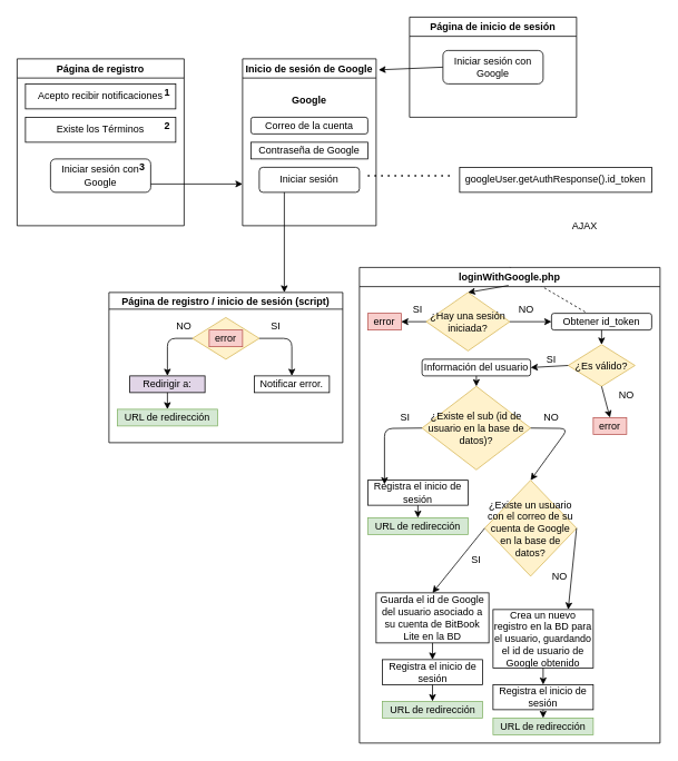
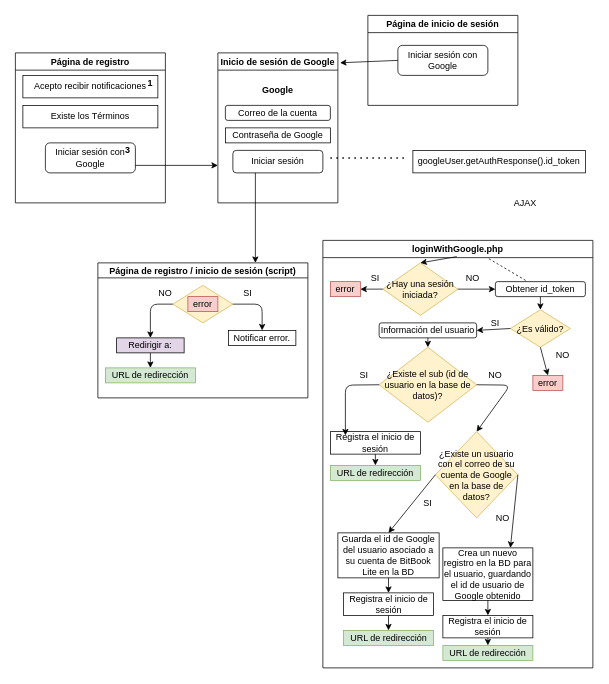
  <mxCell id="0" />
  <mxCell id="1" parent="0" />
  <mxCell id="2" value="Página de registro" style="swimlane;" vertex="1" parent="1"><mxGeometry x="20" y="70" width="200" height="200" as="geometry" /></mxCell>
  <mxCell id="3" value="" style="rounded=0;whiteSpace=wrap;html=1;" vertex="1" parent="2"><mxGeometry x="10" y="30" width="180" height="30" as="geometry" /></mxCell>
  <mxCell id="4" value="" style="rounded=0;whiteSpace=wrap;html=1;" vertex="1" parent="2"><mxGeometry x="10" y="70" width="180" height="30" as="geometry" /></mxCell>
  <mxCell id="5" value="" style="rounded=1;whiteSpace=wrap;html=1;" vertex="1" parent="2"><mxGeometry x="40" y="120" width="120" height="40" as="geometry" /></mxCell>
  <mxCell id="6" value="Existe los Términos" style="text;html=1;strokeColor=none;fillColor=none;align=center;verticalAlign=middle;whiteSpace=wrap;rounded=0;" vertex="1" parent="2"><mxGeometry x="30" y="75" width="140" height="20" as="geometry" /></mxCell>
  <mxCell id="7" value="Acepto recibir notificaciones" style="text;html=1;strokeColor=none;fillColor=none;align=center;verticalAlign=middle;whiteSpace=wrap;rounded=0;" vertex="1" parent="2"><mxGeometry x="10" y="35" width="180" height="20" as="geometry" /></mxCell>
  <mxCell id="8" value="Iniciar sesión con Google" style="text;html=1;strokeColor=none;fillColor=none;align=center;verticalAlign=middle;whiteSpace=wrap;rounded=0;" vertex="1" parent="2"><mxGeometry x="45" y="130" width="110" height="20" as="geometry" /></mxCell>
- <mxCell id="9" value="2" style="text;html=1;strokeColor=none;fillColor=none;align=center;verticalAlign=middle;whiteSpace=wrap;rounded=0;fontStyle=1" vertex="1" parent="2"><mxGeometry x="170" y="70" width="20" height="20" as="geometry" /></mxCell>
  <mxCell id="10" value="3" style="text;html=1;strokeColor=none;fillColor=none;align=center;verticalAlign=middle;whiteSpace=wrap;rounded=0;fontStyle=1" vertex="1" parent="2"><mxGeometry x="140" y="120" width="20" height="20" as="geometry" /></mxCell>
  <mxCell id="11" value="" style="endArrow=classic;html=1;entryX=0;entryY=0.75;entryDx=0;entryDy=0;exitX=1;exitY=0.75;exitDx=0;exitDy=0;" edge="1" parent="1" source="5" target="13"><mxGeometry width="50" height="50" relative="1" as="geometry"><mxPoint x="190" y="210" as="sourcePoint" /><mxPoint x="290" y="210" as="targetPoint" /></mxGeometry></mxCell>
  <mxCell id="12" value="1" style="text;html=1;strokeColor=none;fillColor=none;align=center;verticalAlign=middle;whiteSpace=wrap;rounded=0;fontStyle=1" vertex="1" parent="1"><mxGeometry x="190" y="100" width="20" height="20" as="geometry" /></mxCell>
  <mxCell id="13" value="Inicio de sesión de Google" style="swimlane;" vertex="1" parent="1"><mxGeometry x="290" y="70" width="160" height="200" as="geometry" /></mxCell>
  <mxCell id="14" value="Correo de la cuenta" style="whiteSpace=wrap;html=1;rounded=1;" vertex="1" parent="13"><mxGeometry x="10" y="70" width="140" height="20" as="geometry" /></mxCell>
  <mxCell id="15" value="Contraseña de Google" style="rounded=0;whiteSpace=wrap;html=1;" vertex="1" parent="13"><mxGeometry x="10" y="100" width="140" height="20" as="geometry" /></mxCell>
  <mxCell id="16" value="Iniciar sesión" style="rounded=1;whiteSpace=wrap;html=1;" vertex="1" parent="13"><mxGeometry x="20" y="130" width="120" height="30" as="geometry" /></mxCell>
  <mxCell id="17" value="Google" style="text;html=1;strokeColor=none;fillColor=none;align=center;verticalAlign=middle;whiteSpace=wrap;rounded=0;fontStyle=1" vertex="1" parent="13"><mxGeometry x="60" y="40" width="40" height="20" as="geometry" /></mxCell>
  <mxCell id="18" value="googleUser.getAuthResponse().id_token" style="rounded=0;whiteSpace=wrap;html=1;" vertex="1" parent="1"><mxGeometry x="550" y="200" width="230" height="30" as="geometry" /></mxCell>
  <mxCell id="19" value="" style="endArrow=none;dashed=1;html=1;dashPattern=1 3;strokeWidth=2;" edge="1" parent="1"><mxGeometry width="50" height="50" relative="1" as="geometry"><mxPoint x="440" y="210" as="sourcePoint" /><mxPoint x="540" y="210" as="targetPoint" /></mxGeometry></mxCell>
  <mxCell id="20" value="" style="endArrow=none;dashed=1;html=1;exitX=0.5;exitY=0;exitDx=0;exitDy=0;" edge="1" parent="1" source="22" target="26"><mxGeometry width="50" height="50" relative="1" as="geometry"><mxPoint x="670" y="310" as="sourcePoint" /><mxPoint x="670" y="240" as="targetPoint" /></mxGeometry></mxCell>
  <mxCell id="21" value="AJAX" style="text;html=1;strokeColor=none;fillColor=none;align=center;verticalAlign=middle;whiteSpace=wrap;rounded=0;" vertex="1" parent="1"><mxGeometry x="680" y="260" width="40" height="20" as="geometry" /></mxCell>
  <mxCell id="22" value="loginWithGoogle.php" style="swimlane;" vertex="1" parent="1"><mxGeometry x="430" y="320" width="360" height="570" as="geometry" /></mxCell>
  <mxCell id="23" value="Información del usuario" style="rounded=1;whiteSpace=wrap;html=1;" vertex="1" parent="22"><mxGeometry x="75" y="110" width="130" height="20" as="geometry" /></mxCell>
  <mxCell id="24" value="&lt;span&gt;¿Existe el sub (id de usuario en la base de datos)?&lt;/span&gt;" style="rhombus;whiteSpace=wrap;html=1;fillColor=#fff2cc;strokeColor=#d6b656;" vertex="1" parent="22"><mxGeometry x="75" y="142.5" width="130" height="100" as="geometry" /></mxCell>
  <mxCell id="25" value="" style="endArrow=classic;html=1;exitX=0.5;exitY=1;exitDx=0;exitDy=0;entryX=0.5;entryY=0;entryDx=0;entryDy=0;" edge="1" parent="22" source="23" target="24"><mxGeometry width="50" height="50" relative="1" as="geometry"><mxPoint x="5" y="140" as="sourcePoint" /><mxPoint x="55" y="90" as="targetPoint" /></mxGeometry></mxCell>
  <mxCell id="26" value="Obtener id_token" style="rounded=1;whiteSpace=wrap;html=1;" vertex="1" parent="22"><mxGeometry x="230" y="55" width="120" height="20" as="geometry" /></mxCell>
  <mxCell id="27" value="SI" style="text;html=1;strokeColor=none;fillColor=none;align=center;verticalAlign=middle;whiteSpace=wrap;rounded=0;" vertex="1" parent="22"><mxGeometry x="35" y="170" width="40" height="20" as="geometry" /></mxCell>
  <mxCell id="28" value="NO" style="text;html=1;strokeColor=none;fillColor=none;align=center;verticalAlign=middle;whiteSpace=wrap;rounded=0;" vertex="1" parent="22"><mxGeometry x="210" y="170" width="40" height="20" as="geometry" /></mxCell>
  <mxCell id="29" value="Registra el inicio de sesión" style="rounded=0;whiteSpace=wrap;html=1;" vertex="1" parent="22"><mxGeometry x="10" y="255" width="120" height="30" as="geometry" /></mxCell>
  <mxCell id="30" value="" style="endArrow=classic;html=1;exitX=0;exitY=0.5;exitDx=0;exitDy=0;entryX=0.167;entryY=0.167;entryDx=0;entryDy=0;entryPerimeter=0;" edge="1" parent="22" source="24" target="29"><mxGeometry width="50" height="50" relative="1" as="geometry"><mxPoint x="50" y="170" as="sourcePoint" /><mxPoint x="30" y="250" as="targetPoint" /><Array as="points"><mxPoint x="30" y="193" /></Array></mxGeometry></mxCell>
  <mxCell id="31" value="URL de redirección" style="rounded=0;whiteSpace=wrap;html=1;fillColor=#d5e8d4;strokeColor=#82b366;" vertex="1" parent="22"><mxGeometry x="10" y="300" width="120" height="20" as="geometry" /></mxCell>
  <mxCell id="32" value="" style="endArrow=classic;html=1;exitX=0.5;exitY=1;exitDx=0;exitDy=0;entryX=0.5;entryY=0;entryDx=0;entryDy=0;" edge="1" parent="22" source="29" target="31"><mxGeometry width="50" height="50" relative="1" as="geometry"><mxPoint x="60" y="270" as="sourcePoint" /><mxPoint x="110" y="220" as="targetPoint" /></mxGeometry></mxCell>
  <mxCell id="33" value="¿Existe un usuario con el correo de su cuenta de Google en la base de datos?" style="rhombus;whiteSpace=wrap;html=1;fillColor=#fff2cc;strokeColor=#d6b656;" vertex="1" parent="22"><mxGeometry x="150" y="255" width="110" height="115" as="geometry" /></mxCell>
  <mxCell id="34" value="" style="endArrow=classic;html=1;exitX=1;exitY=0.5;exitDx=0;exitDy=0;entryX=0.5;entryY=0;entryDx=0;entryDy=0;" edge="1" parent="22" source="24" target="33"><mxGeometry width="50" height="50" relative="1" as="geometry"><mxPoint x="60" y="210" as="sourcePoint" /><mxPoint x="250" y="250" as="targetPoint" /><Array as="points"><mxPoint x="250" y="193" /></Array></mxGeometry></mxCell>
  <mxCell id="35" value="SI" style="text;html=1;strokeColor=none;fillColor=none;align=center;verticalAlign=middle;whiteSpace=wrap;rounded=0;" vertex="1" parent="22"><mxGeometry x="120" y="340" width="40" height="20" as="geometry" /></mxCell>
  <mxCell id="36" value="NO" style="text;html=1;strokeColor=none;fillColor=none;align=center;verticalAlign=middle;whiteSpace=wrap;rounded=0;" vertex="1" parent="22"><mxGeometry x="220" y="360" width="40" height="20" as="geometry" /></mxCell>
  <mxCell id="37" value="Guarda el id de Google del usuario asociado a su cuenta de BitBook Lite en la BD" style="rounded=0;whiteSpace=wrap;html=1;" vertex="1" parent="22"><mxGeometry x="20" y="390" width="135" height="60" as="geometry" /></mxCell>
  <mxCell id="38" value="" style="endArrow=classic;html=1;exitX=0;exitY=0.5;exitDx=0;exitDy=0;entryX=0.5;entryY=0;entryDx=0;entryDy=0;" edge="1" parent="22" source="33" target="37"><mxGeometry width="50" height="50" relative="1" as="geometry"><mxPoint x="60" y="430" as="sourcePoint" /><mxPoint x="110" y="380" as="targetPoint" /></mxGeometry></mxCell>
  <mxCell id="39" value="Registra el inicio de sesión" style="rounded=0;whiteSpace=wrap;html=1;" vertex="1" parent="22"><mxGeometry x="27.5" y="470" width="120" height="30" as="geometry" /></mxCell>
  <mxCell id="40" value="URL de redirección" style="rounded=0;whiteSpace=wrap;html=1;fillColor=#d5e8d4;strokeColor=#82b366;" vertex="1" parent="22"><mxGeometry x="27.5" y="520" width="120" height="20" as="geometry" /></mxCell>
  <mxCell id="41" value="" style="endArrow=classic;html=1;exitX=0.5;exitY=1;exitDx=0;exitDy=0;entryX=0.5;entryY=0;entryDx=0;entryDy=0;" edge="1" parent="22" source="37" target="39"><mxGeometry width="50" height="50" relative="1" as="geometry"><mxPoint x="60" y="440" as="sourcePoint" /><mxPoint x="110" y="390" as="targetPoint" /></mxGeometry></mxCell>
  <mxCell id="42" value="" style="endArrow=classic;html=1;exitX=0.5;exitY=1;exitDx=0;exitDy=0;entryX=0.5;entryY=0;entryDx=0;entryDy=0;" edge="1" parent="22" source="39" target="40"><mxGeometry width="50" height="50" relative="1" as="geometry"><mxPoint x="60" y="440" as="sourcePoint" /><mxPoint x="110" y="390" as="targetPoint" /></mxGeometry></mxCell>
  <mxCell id="43" value="Crea un nuevo registro en la BD para el usuario, guardando el id de usuario de Google obtenido" style="rounded=0;whiteSpace=wrap;html=1;" vertex="1" parent="22"><mxGeometry x="160" y="410" width="120" height="70" as="geometry" /></mxCell>
  <mxCell id="44" value="" style="endArrow=classic;html=1;exitX=1;exitY=0.5;exitDx=0;exitDy=0;entryX=0.75;entryY=0;entryDx=0;entryDy=0;" edge="1" parent="22" source="33" target="43"><mxGeometry width="50" height="50" relative="1" as="geometry"><mxPoint x="60" y="430" as="sourcePoint" /><mxPoint x="250" y="400" as="targetPoint" /></mxGeometry></mxCell>
  <mxCell id="45" value="Registra el inicio de sesión" style="rounded=0;whiteSpace=wrap;html=1;" vertex="1" parent="22"><mxGeometry x="160" y="500" width="120" height="30" as="geometry" /></mxCell>
  <mxCell id="46" value="URL de redirección" style="rounded=0;whiteSpace=wrap;html=1;fillColor=#d5e8d4;strokeColor=#82b366;" vertex="1" parent="22"><mxGeometry x="160" y="540" width="120" height="20" as="geometry" /></mxCell>
  <mxCell id="47" value="" style="endArrow=classic;html=1;exitX=0.5;exitY=1;exitDx=0;exitDy=0;entryX=0.5;entryY=0;entryDx=0;entryDy=0;" edge="1" parent="22" source="43" target="45"><mxGeometry width="50" height="50" relative="1" as="geometry"><mxPoint x="60" y="480" as="sourcePoint" /><mxPoint x="110" y="430" as="targetPoint" /></mxGeometry></mxCell>
  <mxCell id="48" value="" style="endArrow=classic;html=1;exitX=0.5;exitY=1;exitDx=0;exitDy=0;entryX=0.5;entryY=0;entryDx=0;entryDy=0;" edge="1" parent="22" source="45" target="46"><mxGeometry width="50" height="50" relative="1" as="geometry"><mxPoint x="60" y="480" as="sourcePoint" /><mxPoint x="110" y="430" as="targetPoint" /></mxGeometry></mxCell>
  <mxCell id="49" value="¿Hay una sesión iniciada?" style="rhombus;whiteSpace=wrap;html=1;fillColor=#fff2cc;strokeColor=#d6b656;" vertex="1" parent="22"><mxGeometry x="80" y="30" width="100" height="70" as="geometry" /></mxCell>
  <mxCell id="50" value="" style="endArrow=classic;html=1;exitX=0.496;exitY=0.038;exitDx=0;exitDy=0;exitPerimeter=0;entryX=0.5;entryY=0;entryDx=0;entryDy=0;" edge="1" parent="22" source="22" target="49"><mxGeometry width="50" height="50" relative="1" as="geometry"><mxPoint x="140" y="80" as="sourcePoint" /><mxPoint x="190" y="30" as="targetPoint" /></mxGeometry></mxCell>
  <mxCell id="51" value="error" style="rounded=0;whiteSpace=wrap;html=1;fillColor=#f8cecc;strokeColor=#b85450;" vertex="1" parent="22"><mxGeometry x="10" y="55" width="40" height="20" as="geometry" /></mxCell>
  <mxCell id="52" value="" style="endArrow=classic;html=1;exitX=0;exitY=0.5;exitDx=0;exitDy=0;entryX=1;entryY=0.5;entryDx=0;entryDy=0;" edge="1" parent="22" source="49" target="51"><mxGeometry width="50" height="50" relative="1" as="geometry"><mxPoint x="140" y="80" as="sourcePoint" /><mxPoint x="60" y="65" as="targetPoint" /></mxGeometry></mxCell>
  <mxCell id="53" value="SI" style="text;html=1;strokeColor=none;fillColor=none;align=center;verticalAlign=middle;whiteSpace=wrap;rounded=0;" vertex="1" parent="22"><mxGeometry x="50" y="40" width="40" height="20" as="geometry" /></mxCell>
  <mxCell id="54" value="NO" style="text;html=1;strokeColor=none;fillColor=none;align=center;verticalAlign=middle;whiteSpace=wrap;rounded=0;" vertex="1" parent="22"><mxGeometry x="180" y="40" width="40" height="20" as="geometry" /></mxCell>
  <mxCell id="55" value="" style="endArrow=classic;html=1;exitX=1;exitY=0.5;exitDx=0;exitDy=0;entryX=0;entryY=0.5;entryDx=0;entryDy=0;" edge="1" parent="22" source="49" target="26"><mxGeometry width="50" height="50" relative="1" as="geometry"><mxPoint x="140" y="80" as="sourcePoint" /><mxPoint x="190" y="30" as="targetPoint" /></mxGeometry></mxCell>
  <mxCell id="56" value="¿Es válido?" style="rhombus;whiteSpace=wrap;html=1;fillColor=#fff2cc;strokeColor=#d6b656;" vertex="1" parent="22"><mxGeometry x="250" y="92.5" width="80" height="50" as="geometry" /></mxCell>
  <mxCell id="57" value="" style="endArrow=classic;html=1;exitX=0;exitY=0.5;exitDx=0;exitDy=0;entryX=1;entryY=0.5;entryDx=0;entryDy=0;" edge="1" parent="22" source="56" target="23"><mxGeometry width="50" height="50" relative="1" as="geometry"><mxPoint x="140" y="130" as="sourcePoint" /><mxPoint x="190" y="80" as="targetPoint" /></mxGeometry></mxCell>
  <mxCell id="58" value="" style="endArrow=classic;html=1;exitX=0.5;exitY=1;exitDx=0;exitDy=0;entryX=0.5;entryY=0;entryDx=0;entryDy=0;" edge="1" parent="22" source="26" target="56"><mxGeometry width="50" height="50" relative="1" as="geometry"><mxPoint x="140" y="130" as="sourcePoint" /><mxPoint x="190" y="80" as="targetPoint" /></mxGeometry></mxCell>
  <mxCell id="59" value="SI" style="text;html=1;strokeColor=none;fillColor=none;align=center;verticalAlign=middle;whiteSpace=wrap;rounded=0;" vertex="1" parent="22"><mxGeometry x="210" y="100" width="40" height="20" as="geometry" /></mxCell>
  <mxCell id="60" value="NO" style="text;html=1;strokeColor=none;fillColor=none;align=center;verticalAlign=middle;whiteSpace=wrap;rounded=0;" vertex="1" parent="22"><mxGeometry x="300" y="142.5" width="40" height="20" as="geometry" /></mxCell>
  <mxCell id="61" value="error" style="rounded=0;whiteSpace=wrap;html=1;fillColor=#f8cecc;strokeColor=#b85450;" vertex="1" parent="22"><mxGeometry x="280" y="180" width="40" height="20" as="geometry" /></mxCell>
  <mxCell id="62" value="" style="endArrow=classic;html=1;exitX=0.5;exitY=1;exitDx=0;exitDy=0;entryX=0.5;entryY=0;entryDx=0;entryDy=0;" edge="1" parent="22" source="56" target="61"><mxGeometry width="50" height="50" relative="1" as="geometry"><mxPoint x="140" y="180" as="sourcePoint" /><mxPoint x="290" y="170" as="targetPoint" /></mxGeometry></mxCell>
  <mxCell id="63" value="Página de registro / inicio de sesión (script)" style="swimlane;startSize=20;" vertex="1" parent="1"><mxGeometry x="130" y="350" width="280" height="180" as="geometry" /></mxCell>
  <mxCell id="64" value="URL de redirección" style="rounded=0;whiteSpace=wrap;html=1;fillColor=#d5e8d4;strokeColor=#82b366;" vertex="1" parent="63"><mxGeometry x="10" y="140" width="120" height="20" as="geometry" /></mxCell>
  <mxCell id="65" value="Redirigir a:" style="rounded=0;whiteSpace=wrap;html=1;fillColor=#e1d5e7;" vertex="1" parent="63"><mxGeometry x="25" y="100" width="90" height="20" as="geometry" /></mxCell>
  <mxCell id="66" value="" style="endArrow=classic;html=1;exitX=0.5;exitY=1;exitDx=0;exitDy=0;entryX=0.5;entryY=0;entryDx=0;entryDy=0;" edge="1" parent="63" source="65" target="64"><mxGeometry width="50" height="50" relative="1" as="geometry"><mxPoint x="150" y="90" as="sourcePoint" /><mxPoint x="200" y="40" as="targetPoint" /></mxGeometry></mxCell>
  <mxCell id="67" value="" style="rhombus;whiteSpace=wrap;html=1;fillColor=#fff2cc;strokeColor=#d6b656;" vertex="1" parent="63"><mxGeometry x="100" y="30" width="80" height="50" as="geometry" /></mxCell>
  <mxCell id="68" value="error" style="rounded=0;whiteSpace=wrap;html=1;fillColor=#f8cecc;strokeColor=#b85450;" vertex="1" parent="63"><mxGeometry x="120" y="45" width="40" height="20" as="geometry" /></mxCell>
  <mxCell id="69" value="" style="endArrow=classic;html=1;exitX=0;exitY=0.5;exitDx=0;exitDy=0;entryX=0.5;entryY=0;entryDx=0;entryDy=0;" edge="1" parent="63" source="67" target="65"><mxGeometry width="50" height="50" relative="1" as="geometry"><mxPoint x="150" y="110" as="sourcePoint" /><mxPoint x="200" y="60" as="targetPoint" /><Array as="points"><mxPoint x="70" y="55" /></Array></mxGeometry></mxCell>
  <mxCell id="70" value="NO" style="text;html=1;strokeColor=none;fillColor=none;align=center;verticalAlign=middle;whiteSpace=wrap;rounded=0;" vertex="1" parent="63"><mxGeometry x="70" y="30" width="40" height="20" as="geometry" /></mxCell>
- <mxCell id="71" value="Notificar error." style="rounded=0;whiteSpace=wrap;html=1;" vertex="1" parent="63"><mxGeometry x="174" y="100" width="90" height="20" as="geometry" /></mxCell>
+ <mxCell id="71" value="Notificar error." style="rounded=0;whiteSpace=wrap;html=1;" vertex="1" parent="63"><mxGeometry x="174" y="90" width="90" height="20" as="geometry" /></mxCell>
  <mxCell id="72" value="" style="endArrow=classic;html=1;exitX=1;exitY=0.5;exitDx=0;exitDy=0;entryX=0.5;entryY=0;entryDx=0;entryDy=0;" edge="1" parent="63" source="67" target="71"><mxGeometry width="50" height="50" relative="1" as="geometry"><mxPoint x="150" y="110" as="sourcePoint" /><mxPoint x="200" y="60" as="targetPoint" /><Array as="points"><mxPoint x="219" y="55" /></Array></mxGeometry></mxCell>
  <mxCell id="73" value="SI" style="text;html=1;strokeColor=none;fillColor=none;align=center;verticalAlign=middle;whiteSpace=wrap;rounded=0;" vertex="1" parent="63"><mxGeometry x="180" y="30" width="40" height="20" as="geometry" /></mxCell>
  <mxCell id="74" value="Página de inicio de sesión" style="swimlane;" vertex="1" parent="1"><mxGeometry x="490" y="20" width="200" height="120" as="geometry" /></mxCell>
  <mxCell id="75" value="" style="rounded=1;whiteSpace=wrap;html=1;" vertex="1" parent="74"><mxGeometry x="40" y="40" width="120" height="40" as="geometry" /></mxCell>
  <mxCell id="76" value="Iniciar sesión con Google" style="text;html=1;strokeColor=none;fillColor=none;align=center;verticalAlign=middle;whiteSpace=wrap;rounded=0;" vertex="1" parent="74"><mxGeometry x="45" y="50" width="110" height="20" as="geometry" /></mxCell>
  <mxCell id="77" value="" style="endArrow=classic;html=1;exitX=0;exitY=0.5;exitDx=0;exitDy=0;entryX=1.018;entryY=0.066;entryDx=0;entryDy=0;entryPerimeter=0;" edge="1" parent="1" source="75" target="13"><mxGeometry width="50" height="50" relative="1" as="geometry"><mxPoint x="410" y="210" as="sourcePoint" /><mxPoint x="460" y="160" as="targetPoint" /></mxGeometry></mxCell>
  <mxCell id="78" value="" style="endArrow=classic;html=1;exitX=0.25;exitY=1;exitDx=0;exitDy=0;entryX=0.75;entryY=0;entryDx=0;entryDy=0;" edge="1" parent="1" source="16" target="63"><mxGeometry width="50" height="50" relative="1" as="geometry"><mxPoint x="360" y="310" as="sourcePoint" /><mxPoint x="410" y="260" as="targetPoint" /></mxGeometry></mxCell>
